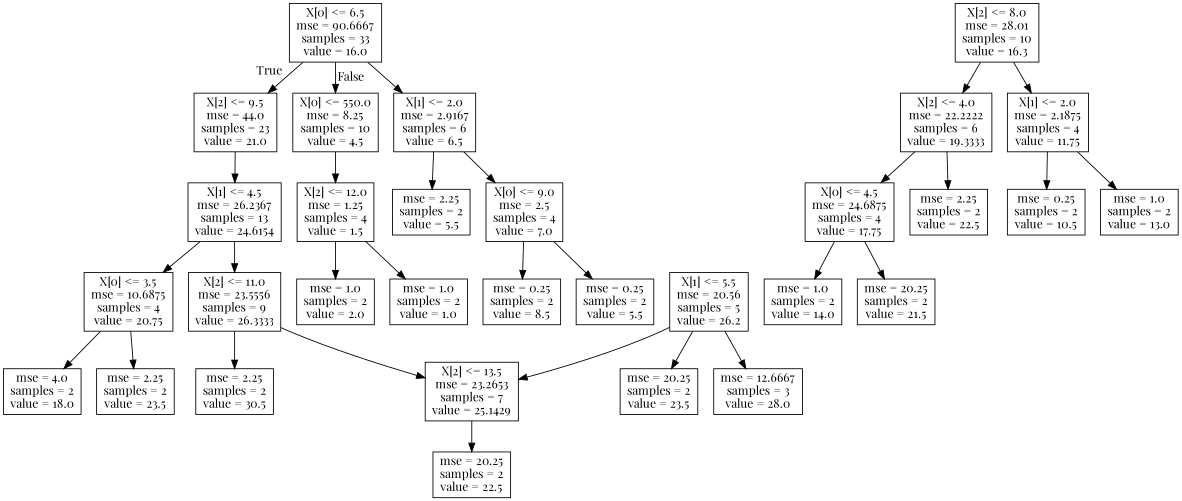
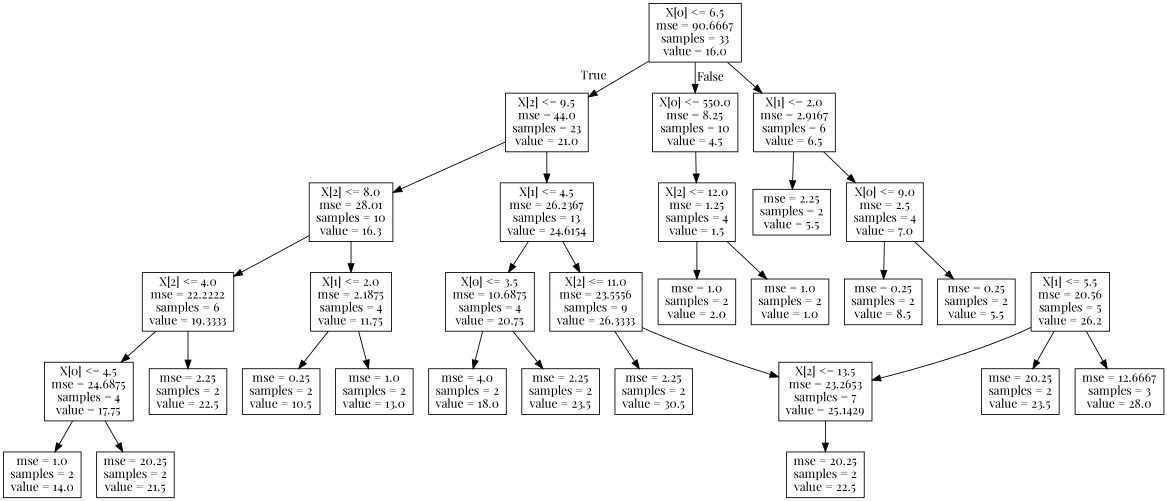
  digraph {
    fontname="Playfair Display"
    node [fontname="Playfair Display" shape=box]
    edge [fontname="Playfair Display"]
    n1 [label="X[0] <= 6.5\nmse = 90.6667\nsamples = 33\nvalue = 16.0"]
    n2 [label="X[2] <= 9.5\nmse = 44.0\nsamples = 23\nvalue = 21.0"]
    n3 [label="X[0] <= 550.0\nmse = 8.25\nsamples = 10\nvalue = 4.5"]
    n4 [label="X[1] <= 2.0\nmse = 2.9167\nsamples = 6\nvalue = 6.5"]
    n5 [label="X[2] <= 8.0\nmse = 28.01\nsamples = 10\nvalue = 16.3"]
    n6 [label="X[1] <= 4.5\nmse = 26.2367\nsamples = 13\nvalue = 24.6154"]
    n7 [label="X[2] <= 12.0\nmse = 1.25\nsamples = 4\nvalue = 1.5"]
    n8 [label="X[2] <= 4.0\nmse = 22.2222\nsamples = 6\nvalue = 19.3333"]
    n9 [label="X[1] <= 2.0\nmse = 2.1875\nsamples = 4\nvalue = 11.75"]
    n10 [label="X[0] <= 3.5\nmse = 10.6875\nsamples = 4\nvalue = 20.75"]
    n11 [label="X[2] <= 11.0\nmse = 23.5556\nsamples = 9\nvalue = 26.3333"]
    n12 [label="X[0] <= 4.5\nmse = 24.6875\nsamples = 4\nvalue = 17.75"]
    n13 [label="mse = 2.25\nsamples = 2\nvalue = 22.5"]
    n14 [label="mse = 0.25\nsamples = 2\nvalue = 10.5"]
    n15 [label="mse = 1.0\nsamples = 2\nvalue = 13.0"]
    n16 [label="mse = 1.0\nsamples = 2\nvalue = 14.0"]
    n17 [label="mse = 20.25\nsamples = 2\nvalue = 21.5"]
    n18 [label="mse = 4.0\nsamples = 2\nvalue = 18.0"]
    n19 [label="mse = 2.25\nsamples = 2\nvalue = 23.5"]
    n20 [label="mse = 2.25\nsamples = 2\nvalue = 30.5"]
    n21 [label="X[2] <= 13.5\nmse = 23.2653\nsamples = 7\nvalue = 25.1429"]
    n22 [label="mse = 20.25\nsamples = 2\nvalue = 22.5"]
    n23 [label="X[1] <= 5.5\nmse = 20.56\nsamples = 5\nvalue = 26.2"]
    n24 [label="mse = 20.25\nsamples = 2\nvalue = 23.5"]
    n25 [label="mse = 12.6667\nsamples = 3\nvalue = 28.0"]
    n26 [label="mse = 2.25\nsamples = 2\nvalue = 5.5"]
    n27 [label="X[0] <= 9.0\nmse = 2.5\nsamples = 4\nvalue = 7.0"]
    n28 [label="mse = 1.0\nsamples = 2\nvalue = 2.0"]
    n29 [label="mse = 1.0\nsamples = 2\nvalue = 1.0"]
    n30 [label="mse = 0.25\nsamples = 2\nvalue = 8.5"]
    n31 [label="mse = 0.25\nsamples = 2\nvalue = 5.5"]
    n1 -> n2 [headlabel=True labelangle=45 labeldistance=2.5]
    n1 -> n3 [headlabel=False labelangle=-45 labeldistance=2.5]
    n1 -> n4
+   n2 -> n5
    n2 -> n6
    n3 -> n7
    n4 -> n26
    n4 -> n27
    n5 -> n8
    n5 -> n9
    n6 -> n10
    n6 -> n11
    n7 -> n28
    n7 -> n29
    n8 -> n12
    n8 -> n13
    n9 -> n14
    n9 -> n15
    n10 -> n18
    n10 -> n19
    n11 -> n20
    n11 -> n21
    n12 -> n16
    n12 -> n17
    n21 -> n22
    n23 -> n21
    n23 -> n24
    n23 -> n25
    n27 -> n30
    n27 -> n31
  }
